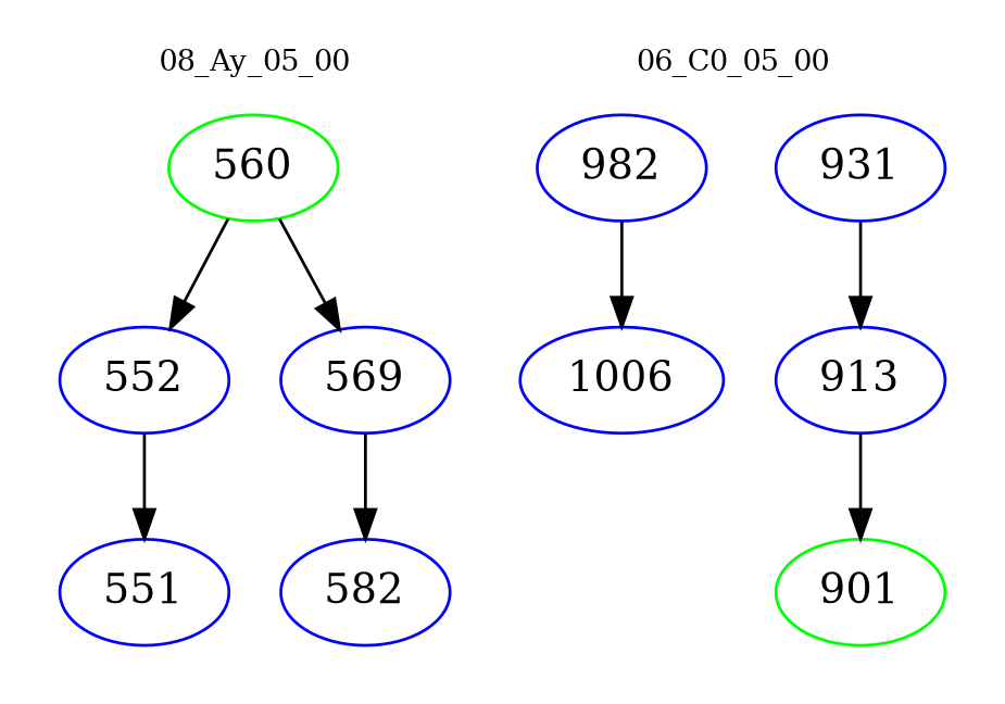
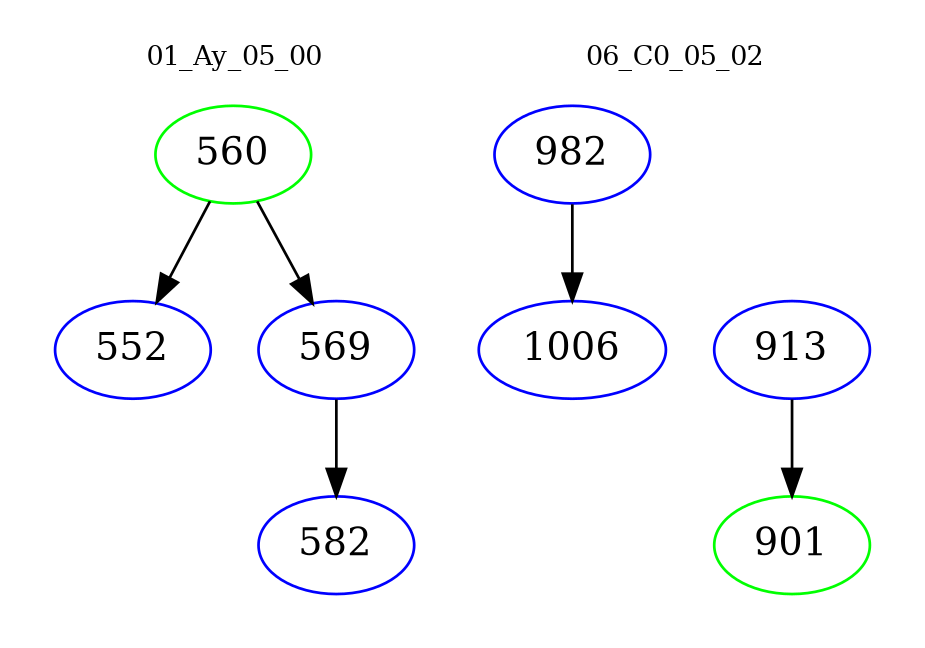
  digraph {
    node [color=blue]
    edge [color=black]
    n1 [color=green label=560]
    n2 [label=552]
    n3 [label=569]
-   n4 [label=551]
    n5 [label=582]
-   n6 [label=931]
    n7 [label=913]
    n8 [label=982]
    n9 [color=green label=901]
    n10 [label=1006]
    subgraph cluster_1 {
      color=white
      fontsize=10
-     label="08_Ay_05_00"
+     label="01_Ay_05_00"
      n1
      n2
      n3
-     n4
      n5
    }
    subgraph cluster_2 {
      color=white
      fontsize=10
-     label="06_C0_05_00"
-     n6
+     label="06_C0_05_02"
      n7
      n8
      n9
      n10
    }
    n1 -> n2
    n1 -> n3
-   n2 -> n4
    n3 -> n5
-   n6 -> n7
    n7 -> n9
    n8 -> n10
  }
